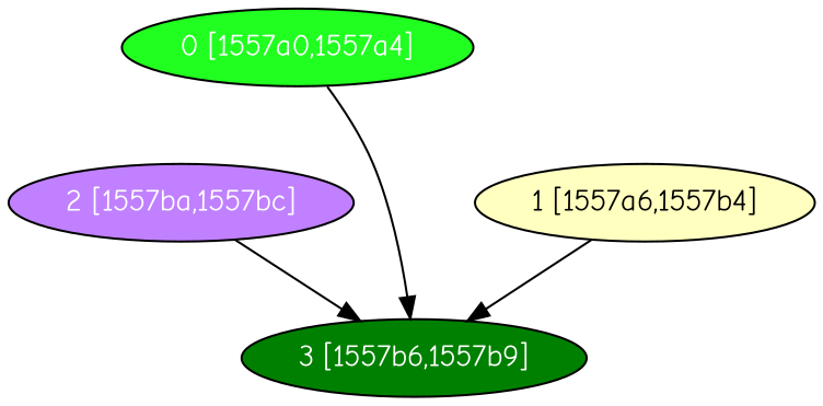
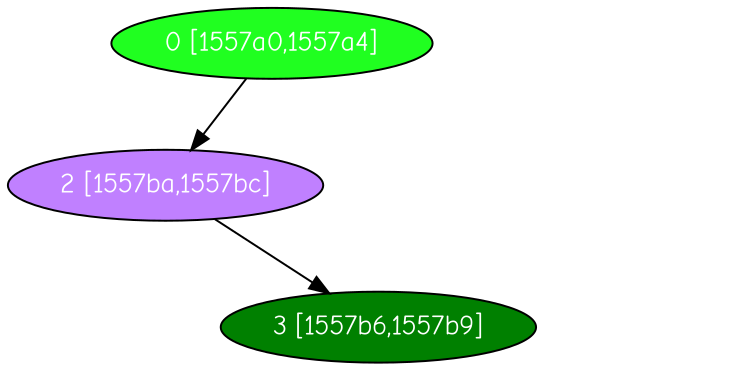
  digraph {
    fontname="Comic Neue"
    node [fontcolor="#ffffff" fontname="Comic Neue" shape=oval style=filled]
    edge [fontname="Comic Neue"]
    n1 [fillcolor="#20FF20" label="0 [1557a0,1557a4]"]
    n2 [fillcolor="#C080FF" label="2 [1557ba,1557bc]"]
-   n3 [fillcolor="#FFFFC0" fontcolor="#000000" label="1 [1557a6,1557b4]"]
    n4 [fillcolor="#008000" label="3 [1557b6,1557b9]"]
-   n1 -> n4
+   n1 -> n2
    n2 -> n4
-   n3 -> n4
  }
